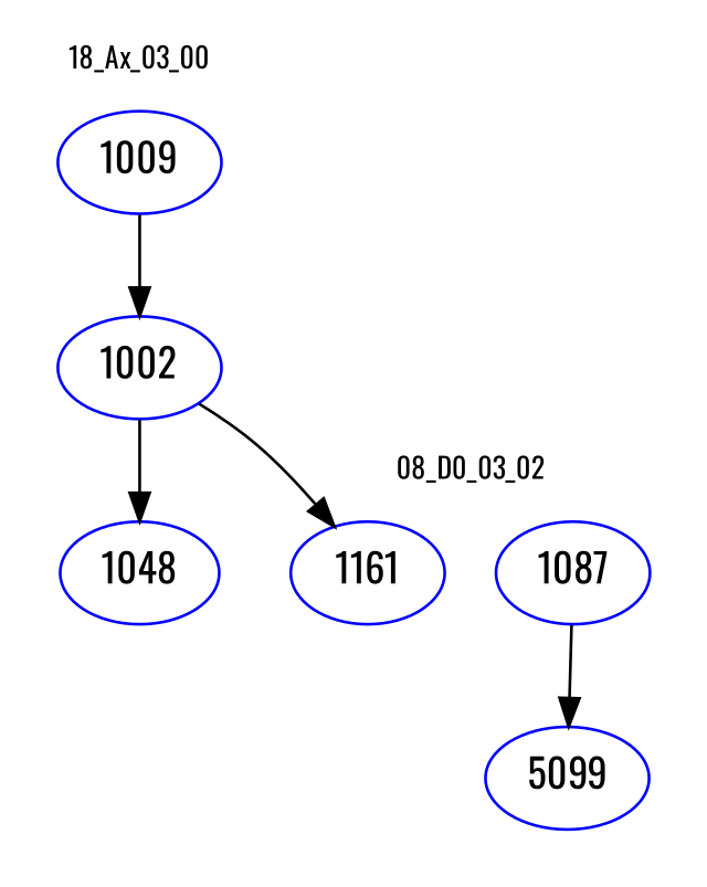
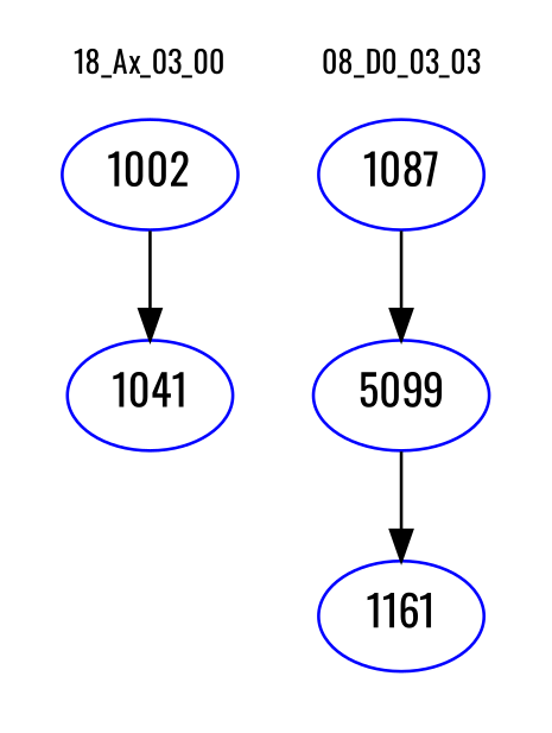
  digraph {
    fontname=Oswald
    node [color=blue fontname=Oswald]
    edge [color=black fontname=Oswald]
-   n1 [label=1009]
    n2 [label=1002]
-   n3 [label=1048]
+   n3 [label=1041]
    n4 [label=1087]
    n5 [label=5099]
    n6 [label=1161]
    subgraph cluster_1 {
      color=white
      fontsize=10
      label="18_Ax_03_00"
-     n1
      n2
      n3
    }
    subgraph cluster_2 {
      color=white
      fontsize=10
-     label="08_D0_03_02"
+     label="08_D0_03_03"
      n4
      n5
      n6
    }
-   n1 -> n2
    n2 -> n3
    n4 -> n5
-   n2 -> n6
+   n5 -> n6
  }
